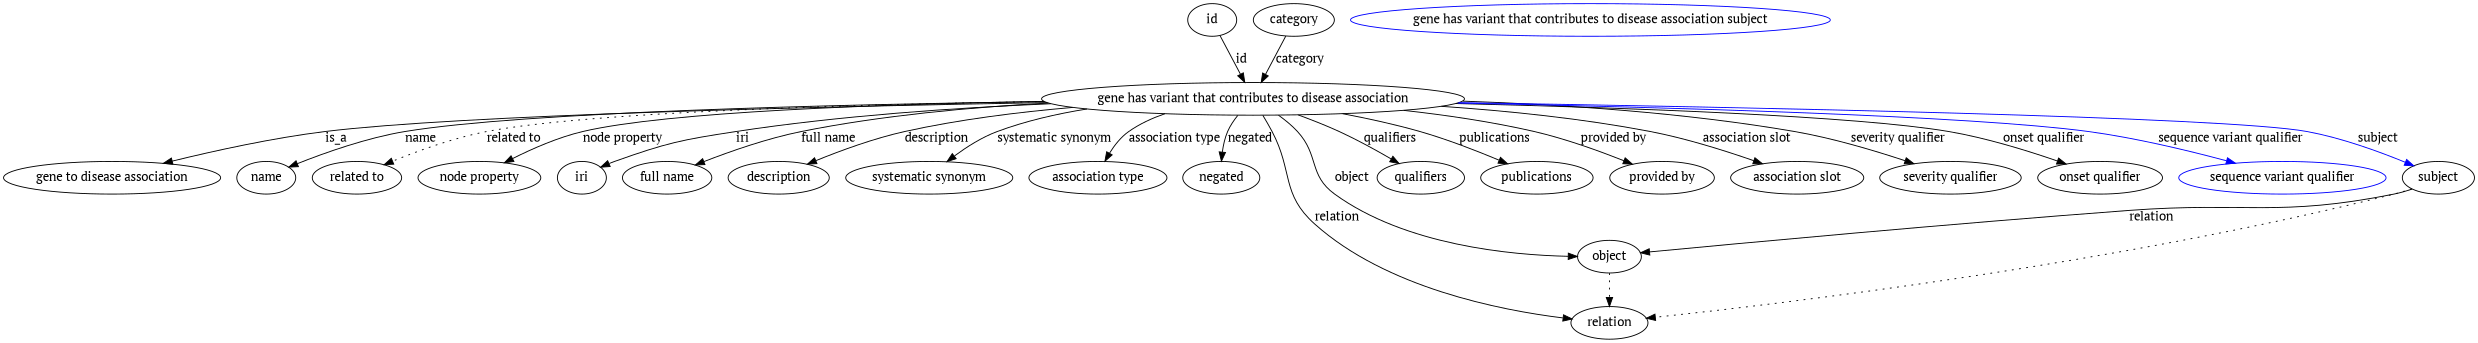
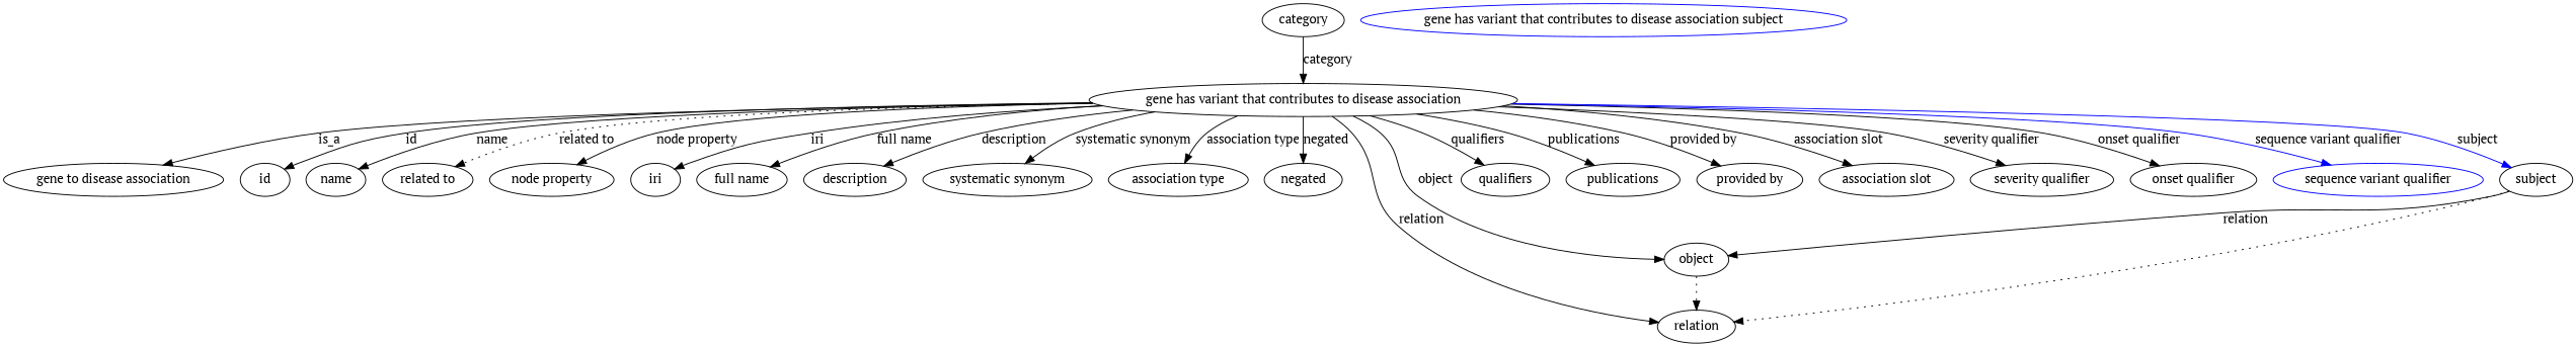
  digraph {
    fontname="PT Serif"
    node [fontname="PT Serif" color=black]
    edge [fontname="PT Serif" color=black style=solid]
    n1 [height=0.5 label="gene has variant that contributes to disease association" width=5.6357 color=""]
    "gene to disease association" [height=0.5 width=2.9207 color=""]
    id [height=0.5 width=0.75]
    name [height=0.5 width=0.75]
    "related to" [height=0.5 width=0.75]
    "node property" [height=0.5 width=0.75]
    iri [height=0.5 width=0.75]
    "full name" [height=0.5 width=0.75]
    description [height=0.5 width=0.75]
    "systematic synonym" [height=0.5 width=0.75]
    "association type" [height=0.5 width=0.75]
    negated [height=0.5 width=0.75]
    relation [height=0.5 width=0.75]
    object [height=0.5 width=0.75]
    qualifiers [height=0.5 width=0.75]
    publications [height=0.5 width=0.75]
    "provided by" [height=0.5 width=0.75]
    "association slot" [height=0.5 width=0.75]
    "severity qualifier" [height=0.5 width=0.75]
    "onset qualifier" [height=0.5 width=0.75]
    "sequence variant qualifier" [color=blue height=0.5 width=0.75]
    subject [height=0.5 width=0.97656 color=""]
    category [height=0.5 width=0.75]
    "gene has variant that contributes to disease association subject" [color=blue height=0.5 width=0.75]
    n1 -> "gene to disease association" [label=is_a color="" style=""]
-   id -> n1 [label=id]
+   n1 -> id [label=id]
    n1 -> name [label=name]
    n1 -> "related to" [label="related to" style=dotted]
    n1 -> "node property" [label="node property"]
    n1 -> iri [label=iri]
    n1 -> "full name" [label="full name"]
    n1 -> description [label=description]
    n1 -> "systematic synonym" [label="systematic synonym"]
    n1 -> "association type" [label="association type"]
    n1 -> negated [label=negated]
    n1 -> relation [label=relation]
    n1 -> object [label=object]
    n1 -> qualifiers [label=qualifiers]
    n1 -> publications [label=publications]
    n1 -> "provided by" [label="provided by"]
    n1 -> "association slot" [label="association slot"]
    n1 -> "severity qualifier" [label="severity qualifier"]
    n1 -> "onset qualifier" [label="onset qualifier"]
    n1 -> "sequence variant qualifier" [color=blue label="sequence variant qualifier"]
    n1 -> subject [color=blue label=subject]
    object -> relation [style=dotted color=""]
    subject -> relation [style=dotted color=""]
    subject -> object [label=relation color="" style=""]
    category -> n1 [label=category]
  }
